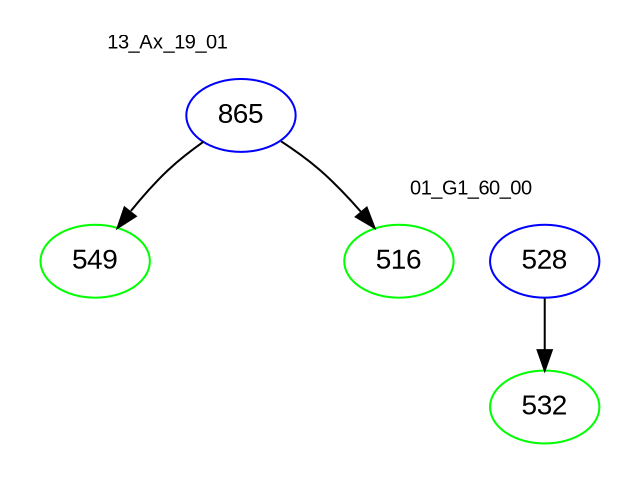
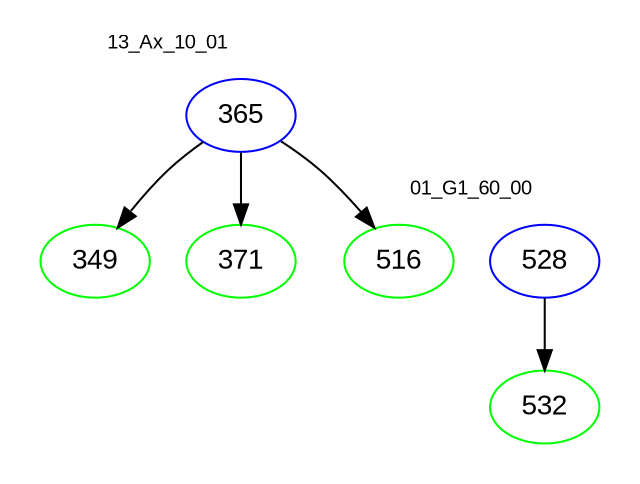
  digraph {
    fontname="Liberation Sans"
    node [color=green fontname="Liberation Sans"]
    edge [color=black fontname="Liberation Sans"]
-   n1 [color=blue label=865]
-   n2 [label=549]
+   n1 [color=blue label=365]
+   n2 [label=349]
+   n3 [label=371]
    n4 [color=blue label=528]
    n5 [label=516]
    n6 [label=532]
    subgraph cluster_1 {
      color=white
      fontsize=10
-     label="13_Ax_19_01"
+     label="13_Ax_10_01"
      n1
      n2
+     n3
    }
    subgraph cluster_2 {
      color=white
      fontsize=10
      label="01_G1_60_00"
      n4
      n5
      n6
    }
    n1 -> n2
+   n1 -> n3
    n1 -> n5
    n4 -> n6
  }
